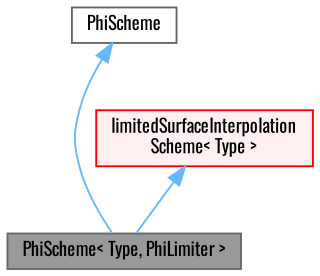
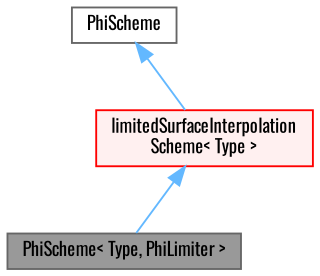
  digraph {
    fontname=Oswald
    node [color=gray40 fontname=Oswald fontsize=10 shape=box style=filled]
    edge [color=steelblue1 dir=back fontname=Oswald fontsize=10 labelfontname=Helvetica labelfontsize=10 style=solid]
    n1 [fillcolor=grey60 fontcolor=black height=0.2 label="PhiScheme\< Type, PhiLimiter \>" width=0.4]
    n2 [color=red fillcolor="#FFF0F0" height=0.2 label="limitedSurfaceInterpolation\lScheme\< Type \>" width=0.4]
    n3 [fillcolor=white height=0.2 label=PhiScheme width=0.4]
    n2 -> n1
-   n3 -> n1
+   n3 -> n2
  }
